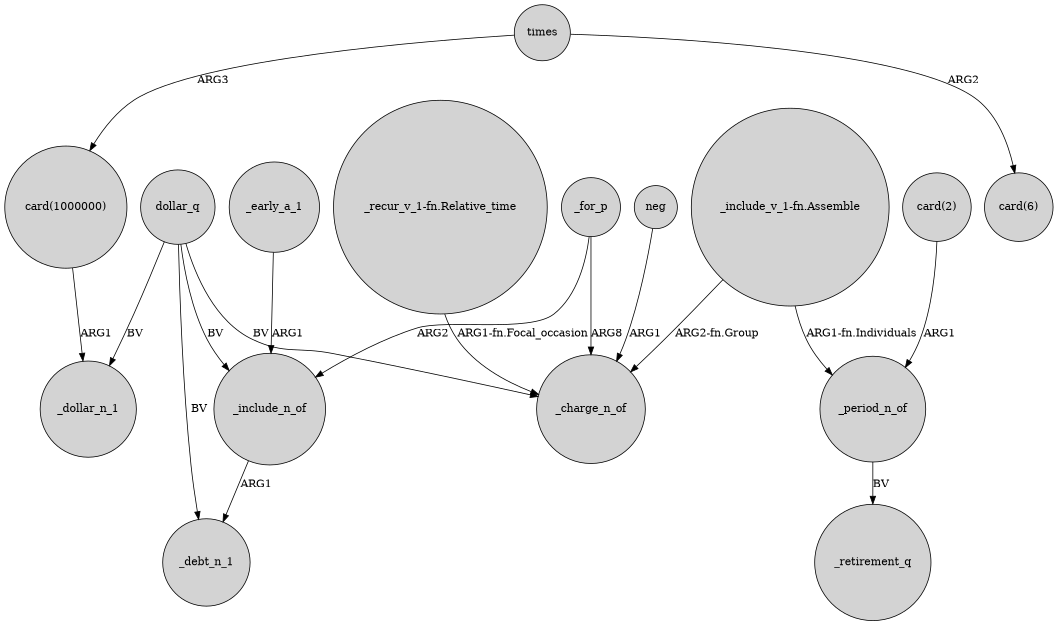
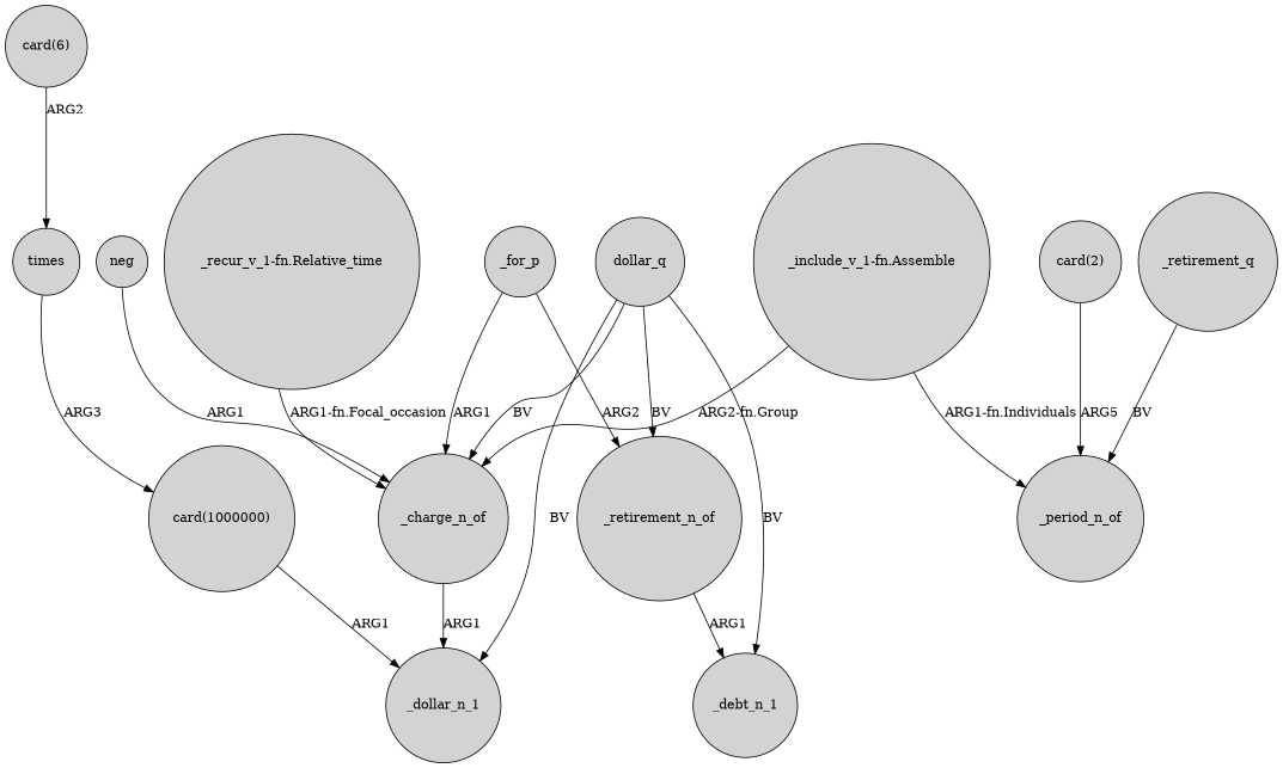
  digraph {
    node [shape=circle style=filled]
    times
    "card(1000000)"
    n3 [label="card(6)"]
    _dollar_n_1
    n5 [label=dollar_q]
    _debt_n_1
    _charge_n_of
-   _retirement_n_of [label=_include_n_of]
+   _retirement_n_of
    "_include_v_1-fn.Assemble"
    _period_n_of
    _for_p
    "card(2)"
    n13 [label=_retirement_q]
    neg
    "_recur_v_1-fn.Relative_time"
-   _early_a_1
    times -> "card(1000000)" [label=ARG3]
-   times -> n3 [label=ARG2]
+   n3 -> times [label=ARG2]
    "card(1000000)" -> _dollar_n_1 [label=ARG1]
    n5 -> _dollar_n_1 [label=BV]
    n5 -> _debt_n_1 [label=BV]
    n5 -> _charge_n_of [label=BV]
    n5 -> _retirement_n_of [label=BV]
+   _charge_n_of -> _dollar_n_1 [label=ARG1]
    _retirement_n_of -> _debt_n_1 [label=ARG1]
    "_include_v_1-fn.Assemble" -> _charge_n_of [label="ARG2-fn.Group"]
    "_include_v_1-fn.Assemble" -> _period_n_of [label="ARG1-fn.Individuals"]
-   _for_p -> _charge_n_of [label=ARG8]
+   _for_p -> _charge_n_of [label=ARG1]
    _for_p -> _retirement_n_of [label=ARG2]
-   "card(2)" -> _period_n_of [label=ARG1]
-   _period_n_of -> n13 [label=BV]
+   "card(2)" -> _period_n_of [label=ARG5]
+   n13 -> _period_n_of [label=BV]
    neg -> _charge_n_of [label=ARG1]
    "_recur_v_1-fn.Relative_time" -> _charge_n_of [label="ARG1-fn.Focal_occasion"]
-   _early_a_1 -> _retirement_n_of [label=ARG1]
  }
